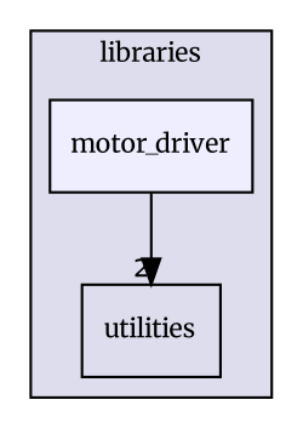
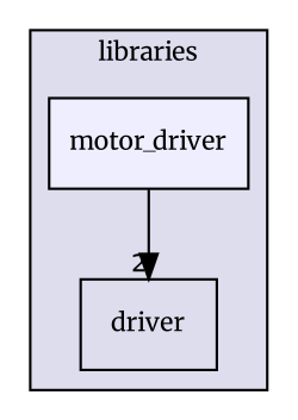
  digraph {
    compound=true
    fontname=Merriweather
    node [fontname=Merriweather fontsize=10 shape=box]
-   n1 [label=utilities]
+   n1 [label=driver]
    n2 [fillcolor="#eeeeff" label=motor_driver pencolor=black style=filled]
    subgraph cluster_1 {
      bgcolor="#ddddee"
      fontsize=10
      label=libraries
      pencolor=black
      n1
      n2
    }
    n2 -> n1 [headlabel=2 labeldistance=1.5 labelfontname=Helvetica labelfontsize=10 fontname=Merriweather]
  }
